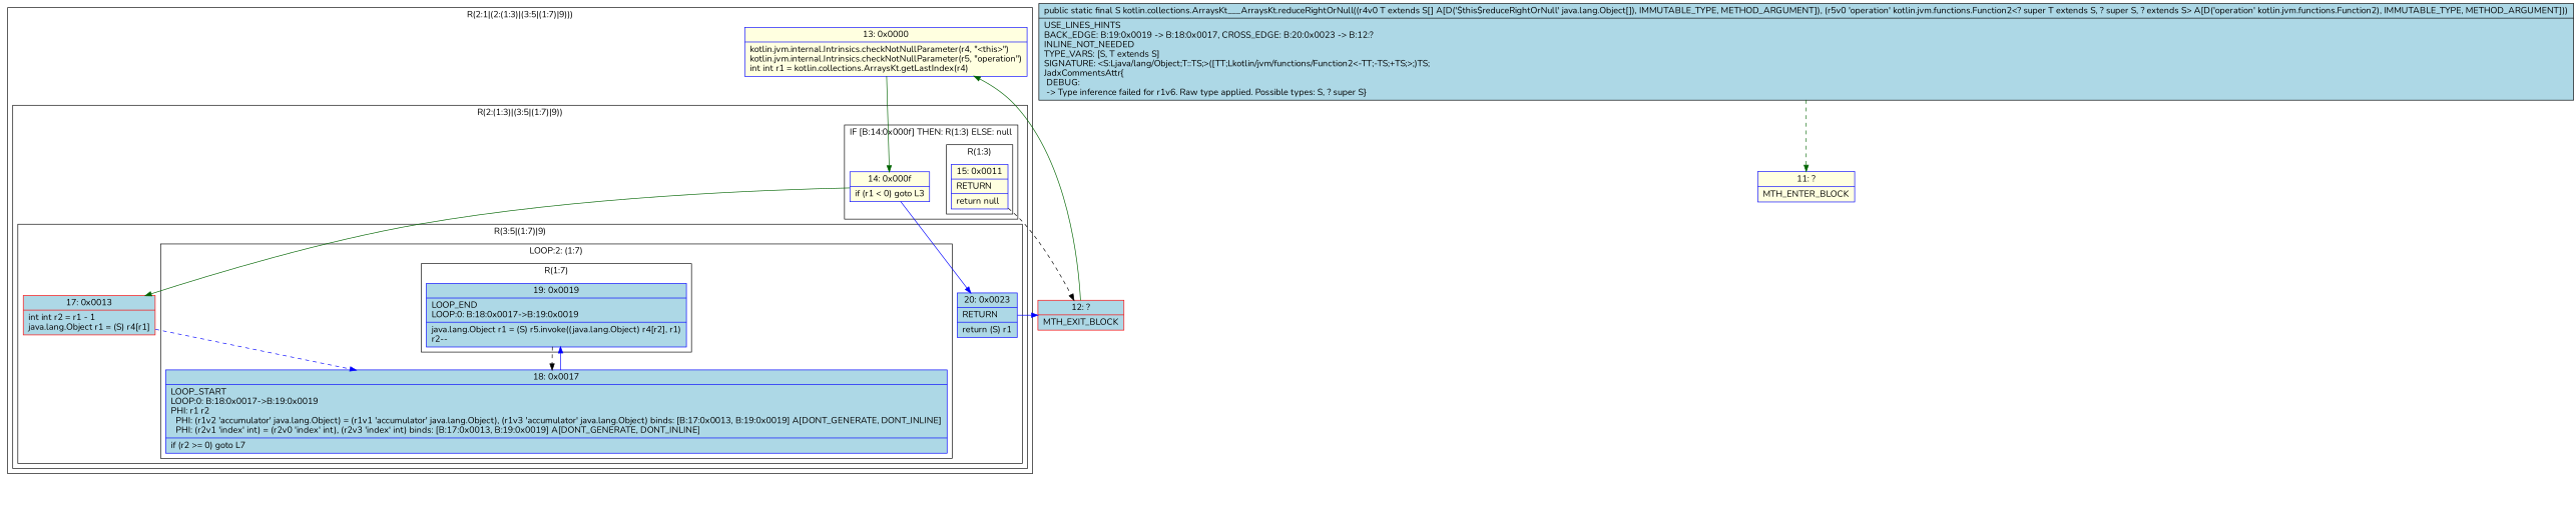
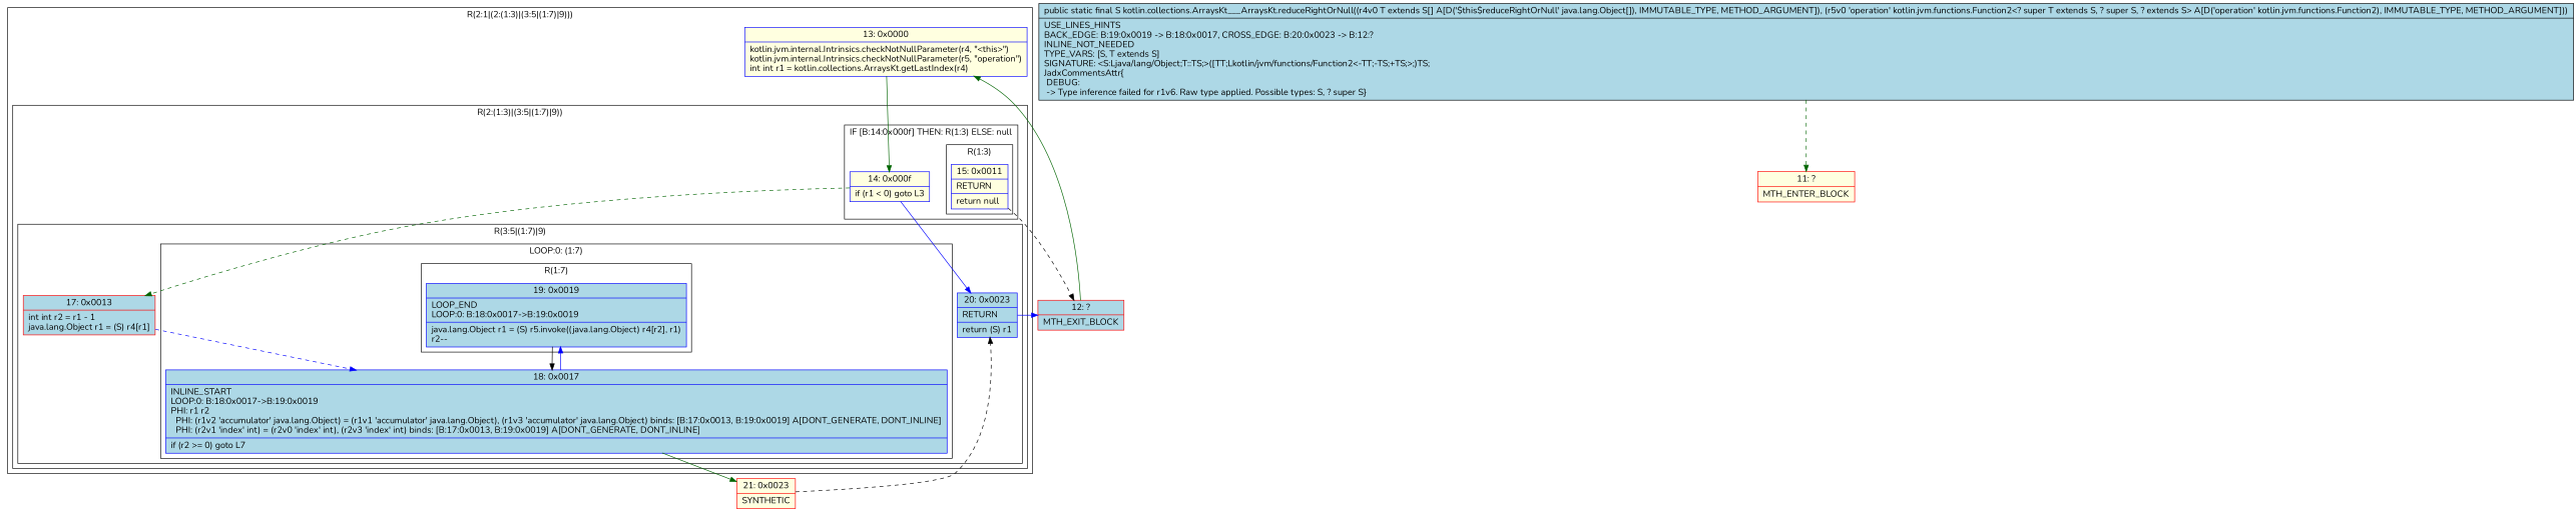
  digraph {
    fontname=Nunito
    node [color=blue fillcolor=lightblue fontname=Nunito shape=record style=filled]
    edge [color=darkgreen fontname=Nunito style=solid]
    n1 [fillcolor=lightyellow label="{15\:\ 0x0011|RETURN\l|return null\l}"]
    n2 [fillcolor=lightyellow label="{14\:\ 0x000f|if (r1 \< 0) goto L3\l}"]
    n3 [label="{19\:\ 0x0019|LOOP_END\lLOOP:0: B:18:0x0017\-\>B:19:0x0019\l|java.lang.Object r1 = (S) r5.invoke((java.lang.Object) r4[r2], r1)\lr2\-\-\l}"]
-   n4 [label="{18\:\ 0x0017|LOOP_START\lLOOP:0: B:18:0x0017\-\>B:19:0x0019\lPHI: r1 r2 \l  PHI: (r1v2 'accumulator' java.lang.Object) = (r1v1 'accumulator' java.lang.Object), (r1v3 'accumulator' java.lang.Object) binds: [B:17:0x0013, B:19:0x0019] A[DONT_GENERATE, DONT_INLINE]\l  PHI: (r2v1 'index' int) = (r2v0 'index' int), (r2v3 'index' int) binds: [B:17:0x0013, B:19:0x0019] A[DONT_GENERATE, DONT_INLINE]\l|if (r2 \>= 0) goto L7\l}"]
+   n4 [label="{18\:\ 0x0017|INLINE_START\lLOOP:0: B:18:0x0017\-\>B:19:0x0019\lPHI: r1 r2 \l  PHI: (r1v2 'accumulator' java.lang.Object) = (r1v1 'accumulator' java.lang.Object), (r1v3 'accumulator' java.lang.Object) binds: [B:17:0x0013, B:19:0x0019] A[DONT_GENERATE, DONT_INLINE]\l  PHI: (r2v1 'index' int) = (r2v0 'index' int), (r2v3 'index' int) binds: [B:17:0x0013, B:19:0x0019] A[DONT_GENERATE, DONT_INLINE]\l|if (r2 \>= 0) goto L7\l}"]
    n5 [color=red label="{17\:\ 0x0013|int int r2 = r1 \- 1\ljava.lang.Object r1 = (S) r4[r1]\l}"]
    n6 [label="{20\:\ 0x0023|RETURN\l|return (S) r1\l}"]
    n7 [fillcolor=lightyellow label="{13\:\ 0x0000|kotlin.jvm.internal.Intrinsics.checkNotNullParameter(r4, \"\<this\>\")\lkotlin.jvm.internal.Intrinsics.checkNotNullParameter(r5, \"operation\")\lint int r1 = kotlin.collections.ArraysKt.getLastIndex(r4)\l}"]
    n8 [color=red label="{12\:\ ?|MTH_EXIT_BLOCK\l}"]
-   n10 [fillcolor=lightyellow label="{11\:\ ?|MTH_ENTER_BLOCK\l}"]
+   n9 [color=red fillcolor=lightyellow label="{21\:\ 0x0023|SYNTHETIC\l}"]
+   n10 [color=red fillcolor=lightyellow label="{11\:\ ?|MTH_ENTER_BLOCK\l}"]
    n11 [label="{public static final S kotlin.collections.ArraysKt___ArraysKt.reduceRightOrNull((r4v0 T extends S[] A[D('$this$reduceRightOrNull' java.lang.Object[]), IMMUTABLE_TYPE, METHOD_ARGUMENT]), (r5v0 'operation' kotlin.jvm.functions.Function2\<? super T extends S, ? super S, ? extends S\> A[D('operation' kotlin.jvm.functions.Function2), IMMUTABLE_TYPE, METHOD_ARGUMENT]))  | USE_LINES_HINTS\lBACK_EDGE: B:19:0x0019 \-\> B:18:0x0017, CROSS_EDGE: B:20:0x0023 \-\> B:12:?\lINLINE_NOT_NEEDED\lTYPE_VARS: [S, T extends S]\lSIGNATURE: \<S:Ljava\/lang\/Object;T::TS;\>([TT;Lkotlin\/jvm\/functions\/Function2\<\-TT;\-TS;+TS;\>;)TS;\lJadxCommentsAttr\{\l DEBUG: \l \-\> Type inference failed for r1v6. Raw type applied. Possible types: S, ? super S\}\l}" color=""]
    subgraph cluster_1 {
      label="R(2:1|(2:(1:3)|(3:5|(1:7)|9)))"
      n7
      subgraph cluster_2 {
        label="R(2:(1:3)|(3:5|(1:7)|9))"
        subgraph cluster_3 {
          label="IF [B:14:0x000f] THEN: R(1:3) ELSE: null"
          n2
          subgraph cluster_4 {
            label="R(1:3)"
            n1
          }
        }
        subgraph cluster_5 {
          label="R(3:5|(1:7)|9)"
          n5
          n6
          subgraph cluster_6 {
-           label="LOOP:2: (1:7)"
+           label="LOOP:0: (1:7)"
            n4
            subgraph cluster_7 {
              label="R(1:7)"
              n3
            }
          }
        }
      }
    }
    n1 -> n8 [color=black style=dashed]
-   n2 -> n5
+   n2 -> n5 [style=dashed]
    n2 -> n6 [color=blue]
-   n3 -> n4 [color=black style=dashed]
+   n3 -> n4 [color=black]
    n4 -> n3 [color=blue]
+   n4 -> n9
    n5 -> n4 [color=blue style=dashed]
    n6 -> n8 [color=blue]
    n7 -> n2
    n8 -> n7
+   n9 -> n6 [color=black style=dashed]
    n11 -> n10 [style=dashed]
  }
